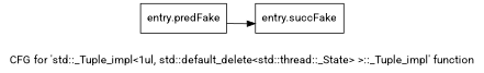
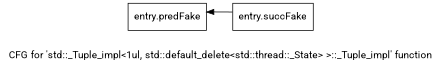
  digraph {
    label="CFG for 'std::_Tuple_impl\<1ul, std::default_delete\<std::thread::_State\> \>::_Tuple_impl' function"
    rankdir=LR
    fontname=Roboto
    node [shape=record fontname=Roboto]
    n1 [label="{entry.predFake}"]
    n2 [filename="/tools/Xilinx/Vitis_HLS/2023.1/tps/lnx64/gcc-8.3.0/lib/gcc/x86_64-pc-linux-gnu/8.3.0/../../../../include/c++/8.3.0/tuple" label="{entry.succFake}" linenumber=357]
-   n1 -> n2 [execusionnum=1 filename="/tools/Xilinx/Vitis_HLS/2023.1/tps/lnx64/gcc-8.3.0/lib/gcc/x86_64-pc-linux-gnu/8.3.0/../../../../include/c++/8.3.0/tuple" fontname=Roboto]
+   n2 -> n1 [execusionnum=1 filename="/tools/Xilinx/Vitis_HLS/2023.1/tps/lnx64/gcc-8.3.0/lib/gcc/x86_64-pc-linux-gnu/8.3.0/../../../../include/c++/8.3.0/tuple" fontname=Roboto]
  }
